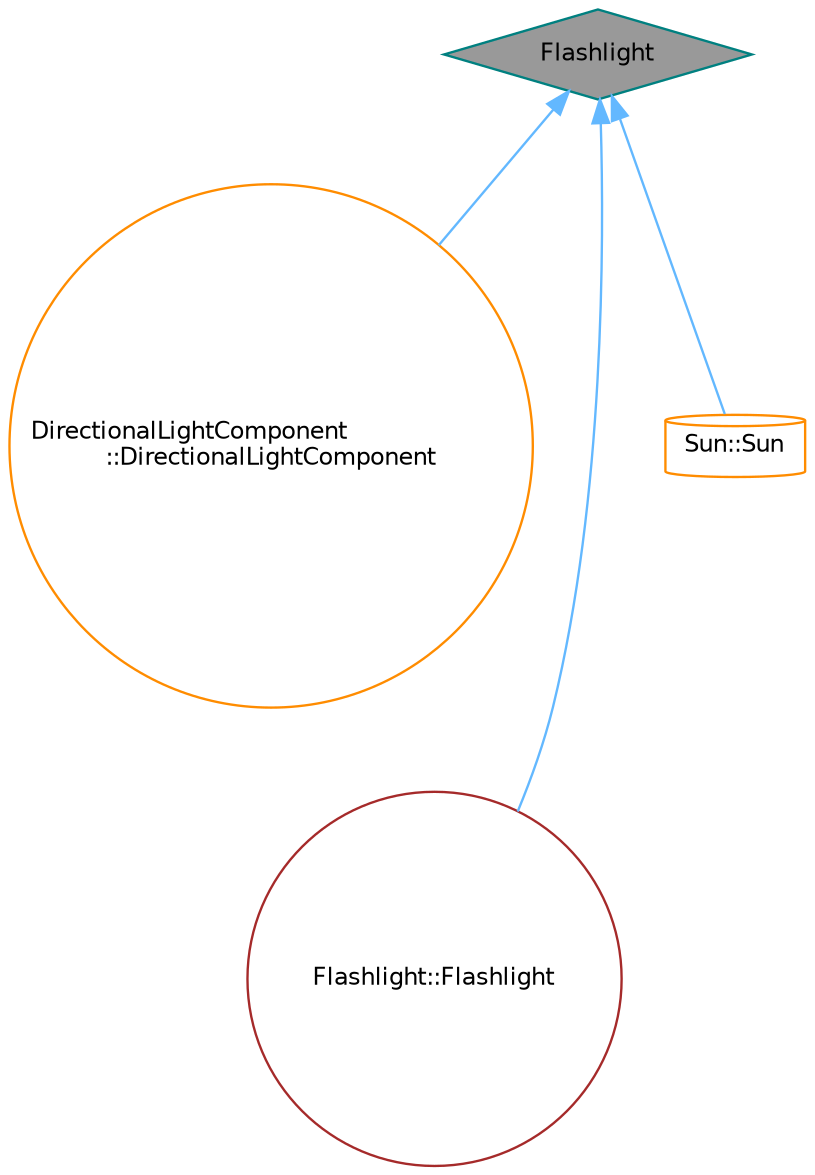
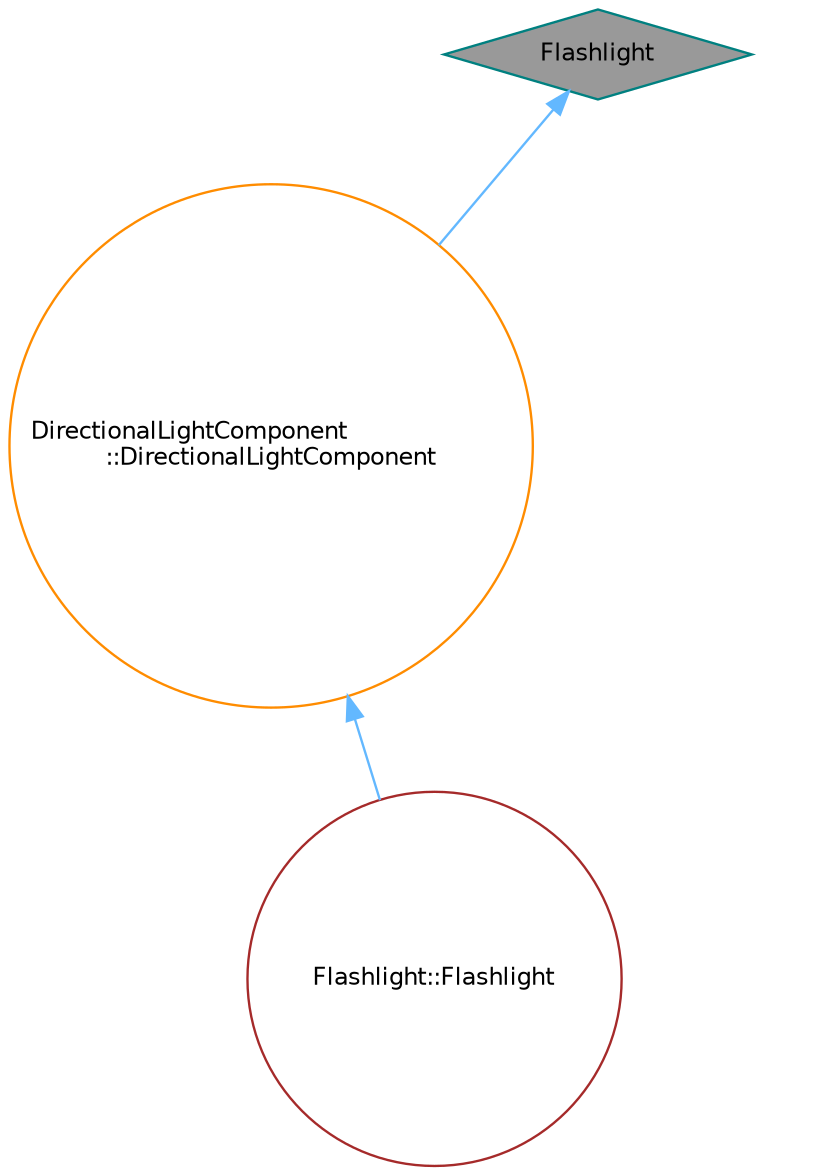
  digraph {
    rankdir=TB
    node [color=darkorange fillcolor=white fontname=Helvetica fontsize=10 shape=circle style=filled]
    edge [color=steelblue1 dir=back fontname=Helvetica fontsize=10 labelfontname=Helvetica labelfontsize=10 style=solid]
    n1 [color=teal fillcolor=grey60 fontcolor=black height=0.2 label=Flashlight shape=diamond width=0.4]
    n2 [height=0.2 label="DirectionalLightComponent\l::DirectionalLightComponent" width=0.4]
    n3 [color=brown height=0.2 label="Flashlight::Flashlight" width=0.4]
-   n4 [height=0.2 label="Sun::Sun" shape=cylinder width=0.4]
    n1 -> n2
-   n1 -> n3
-   n1 -> n4
+   n2 -> n3
  }
